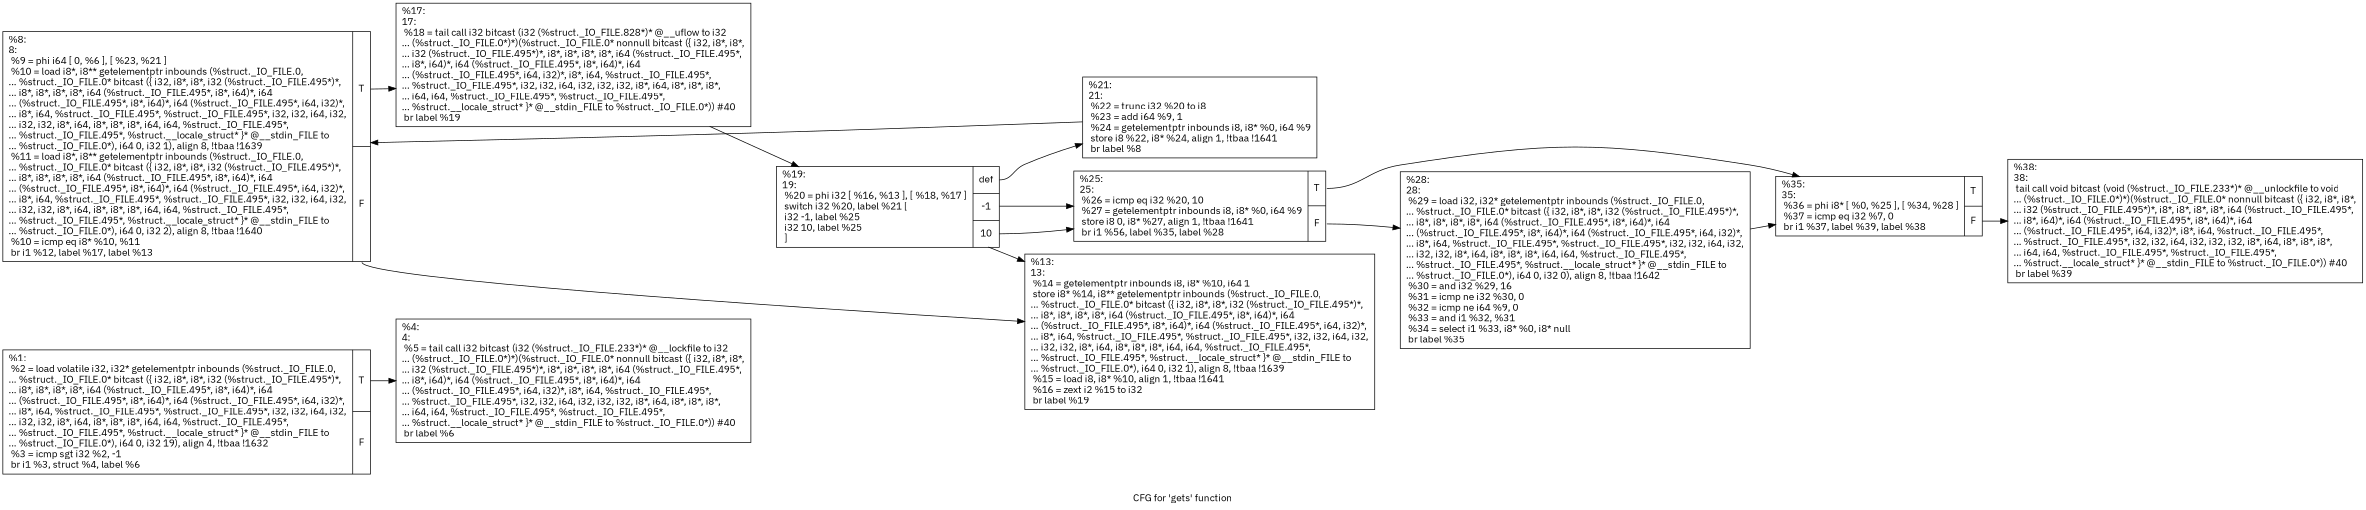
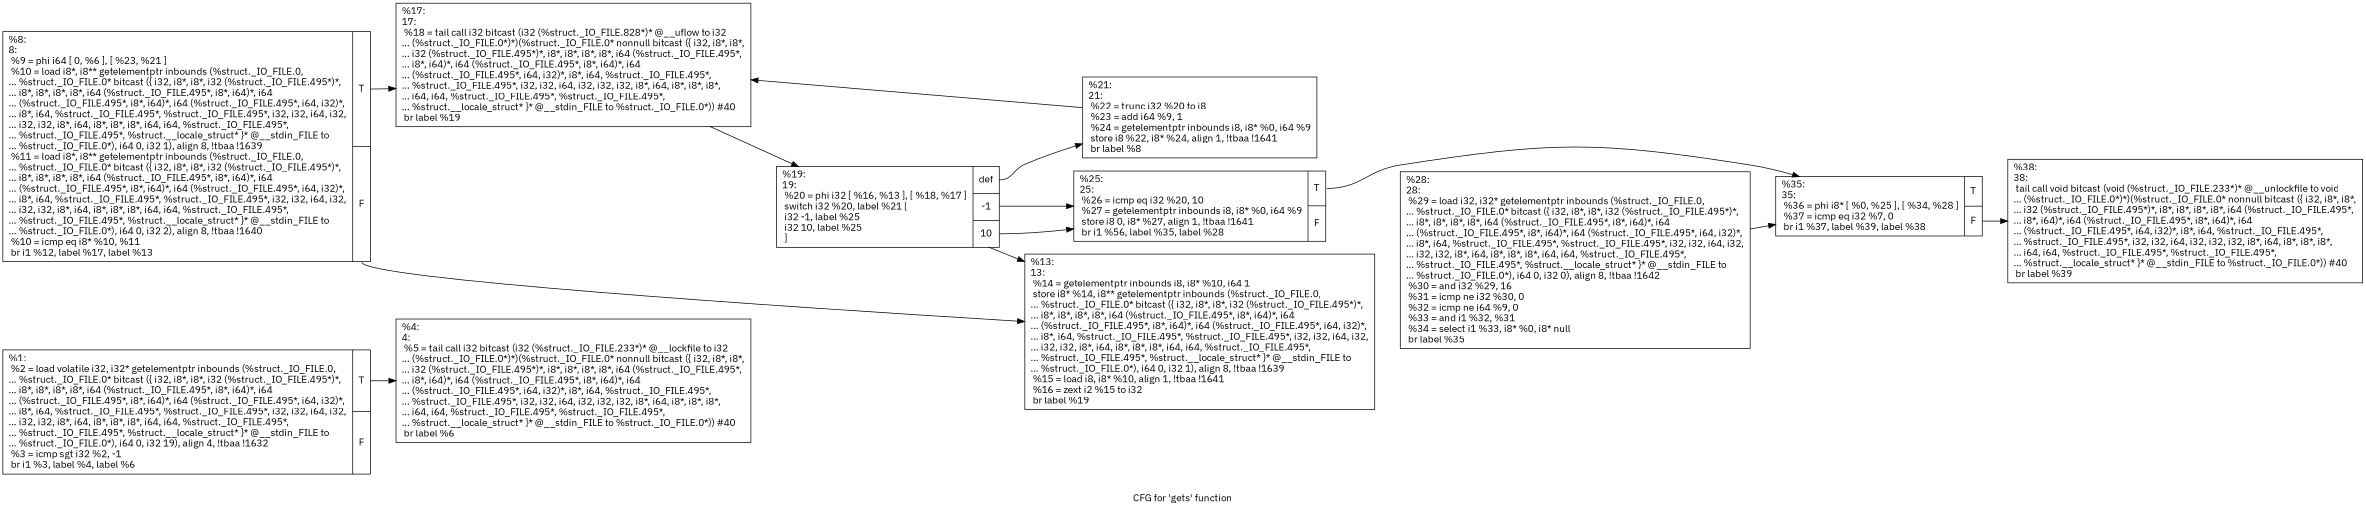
  digraph {
    fontname="IBM Plex Sans"
    label="CFG for 'gets' function"
    rankdir=LR
    node [fontname="IBM Plex Sans" shape=record]
    edge [fontname="IBM Plex Sans"]
-   n1 [label="{%1:\l  %2 = load volatile i32, i32* getelementptr inbounds (%struct._IO_FILE.0,\l... %struct._IO_FILE.0* bitcast (\{ i32, i8*, i8*, i32 (%struct._IO_FILE.495*)*,\l... i8*, i8*, i8*, i8*, i64 (%struct._IO_FILE.495*, i8*, i64)*, i64\l... (%struct._IO_FILE.495*, i8*, i64)*, i64 (%struct._IO_FILE.495*, i64, i32)*,\l... i8*, i64, %struct._IO_FILE.495*, %struct._IO_FILE.495*, i32, i32, i64, i32,\l... i32, i32, i8*, i64, i8*, i8*, i8*, i64, i64, %struct._IO_FILE.495*,\l... %struct._IO_FILE.495*, %struct.__locale_struct* \}* @__stdin_FILE to\l... %struct._IO_FILE.0*), i64 0, i32 19), align 4, !tbaa !1632\l  %3 = icmp sgt i32 %2, -1\l  br i1 %3, struct %4, label %6\l|{<s0>T|<s1>F}}"]
+   n1 [label="{%1:\l  %2 = load volatile i32, i32* getelementptr inbounds (%struct._IO_FILE.0,\l... %struct._IO_FILE.0* bitcast (\{ i32, i8*, i8*, i32 (%struct._IO_FILE.495*)*,\l... i8*, i8*, i8*, i8*, i64 (%struct._IO_FILE.495*, i8*, i64)*, i64\l... (%struct._IO_FILE.495*, i8*, i64)*, i64 (%struct._IO_FILE.495*, i64, i32)*,\l... i8*, i64, %struct._IO_FILE.495*, %struct._IO_FILE.495*, i32, i32, i64, i32,\l... i32, i32, i8*, i64, i8*, i8*, i8*, i64, i64, %struct._IO_FILE.495*,\l... %struct._IO_FILE.495*, %struct.__locale_struct* \}* @__stdin_FILE to\l... %struct._IO_FILE.0*), i64 0, i32 19), align 4, !tbaa !1632\l  %3 = icmp sgt i32 %2, -1\l  br i1 %3, label %4, label %6\l|{<s0>T|<s1>F}}"]
    n2 [label="{%4:\l4:                                                \l  %5 = tail call i32 bitcast (i32 (%struct._IO_FILE.233*)* @__lockfile to i32\l... (%struct._IO_FILE.0*)*)(%struct._IO_FILE.0* nonnull bitcast (\{ i32, i8*, i8*,\l... i32 (%struct._IO_FILE.495*)*, i8*, i8*, i8*, i8*, i64 (%struct._IO_FILE.495*,\l... i8*, i64)*, i64 (%struct._IO_FILE.495*, i8*, i64)*, i64\l... (%struct._IO_FILE.495*, i64, i32)*, i8*, i64, %struct._IO_FILE.495*,\l... %struct._IO_FILE.495*, i32, i32, i64, i32, i32, i32, i8*, i64, i8*, i8*, i8*,\l... i64, i64, %struct._IO_FILE.495*, %struct._IO_FILE.495*,\l... %struct.__locale_struct* \}* @__stdin_FILE to %struct._IO_FILE.0*)) #40\l  br label %6\l}"]
    n3 [label="{%8:\l8:                                                \l  %9 = phi i64 [ 0, %6 ], [ %23, %21 ]\l  %10 = load i8*, i8** getelementptr inbounds (%struct._IO_FILE.0,\l... %struct._IO_FILE.0* bitcast (\{ i32, i8*, i8*, i32 (%struct._IO_FILE.495*)*,\l... i8*, i8*, i8*, i8*, i64 (%struct._IO_FILE.495*, i8*, i64)*, i64\l... (%struct._IO_FILE.495*, i8*, i64)*, i64 (%struct._IO_FILE.495*, i64, i32)*,\l... i8*, i64, %struct._IO_FILE.495*, %struct._IO_FILE.495*, i32, i32, i64, i32,\l... i32, i32, i8*, i64, i8*, i8*, i8*, i64, i64, %struct._IO_FILE.495*,\l... %struct._IO_FILE.495*, %struct.__locale_struct* \}* @__stdin_FILE to\l... %struct._IO_FILE.0*), i64 0, i32 1), align 8, !tbaa !1639\l  %11 = load i8*, i8** getelementptr inbounds (%struct._IO_FILE.0,\l... %struct._IO_FILE.0* bitcast (\{ i32, i8*, i8*, i32 (%struct._IO_FILE.495*)*,\l... i8*, i8*, i8*, i8*, i64 (%struct._IO_FILE.495*, i8*, i64)*, i64\l... (%struct._IO_FILE.495*, i8*, i64)*, i64 (%struct._IO_FILE.495*, i64, i32)*,\l... i8*, i64, %struct._IO_FILE.495*, %struct._IO_FILE.495*, i32, i32, i64, i32,\l... i32, i32, i8*, i64, i8*, i8*, i8*, i64, i64, %struct._IO_FILE.495*,\l... %struct._IO_FILE.495*, %struct.__locale_struct* \}* @__stdin_FILE to\l... %struct._IO_FILE.0*), i64 0, i32 2), align 8, !tbaa !1640\l  %10 = icmp eq i8* %10, %11\l  br i1 %12, label %17, label %13\l|{<s0>T|<s1>F}}"]
    n4 [label="{%17:\l17:                                               \l  %18 = tail call i32 bitcast (i32 (%struct._IO_FILE.828*)* @__uflow to i32\l... (%struct._IO_FILE.0*)*)(%struct._IO_FILE.0* nonnull bitcast (\{ i32, i8*, i8*,\l... i32 (%struct._IO_FILE.495*)*, i8*, i8*, i8*, i8*, i64 (%struct._IO_FILE.495*,\l... i8*, i64)*, i64 (%struct._IO_FILE.495*, i8*, i64)*, i64\l... (%struct._IO_FILE.495*, i64, i32)*, i8*, i64, %struct._IO_FILE.495*,\l... %struct._IO_FILE.495*, i32, i32, i64, i32, i32, i32, i8*, i64, i8*, i8*, i8*,\l... i64, i64, %struct._IO_FILE.495*, %struct._IO_FILE.495*,\l... %struct.__locale_struct* \}* @__stdin_FILE to %struct._IO_FILE.0*)) #40\l  br label %19\l}"]
    n5 [label="{%13:\l13:                                               \l  %14 = getelementptr inbounds i8, i8* %10, i64 1\l  store i8* %14, i8** getelementptr inbounds (%struct._IO_FILE.0,\l... %struct._IO_FILE.0* bitcast (\{ i32, i8*, i8*, i32 (%struct._IO_FILE.495*)*,\l... i8*, i8*, i8*, i8*, i64 (%struct._IO_FILE.495*, i8*, i64)*, i64\l... (%struct._IO_FILE.495*, i8*, i64)*, i64 (%struct._IO_FILE.495*, i64, i32)*,\l... i8*, i64, %struct._IO_FILE.495*, %struct._IO_FILE.495*, i32, i32, i64, i32,\l... i32, i32, i8*, i64, i8*, i8*, i8*, i64, i64, %struct._IO_FILE.495*,\l... %struct._IO_FILE.495*, %struct.__locale_struct* \}* @__stdin_FILE to\l... %struct._IO_FILE.0*), i64 0, i32 1), align 8, !tbaa !1639\l  %15 = load i8, i8* %10, align 1, !tbaa !1641\l  %16 = zext i2 %15 to i32\l  br label %19\l}"]
    n6 [label="{%19:\l19:                                               \l  %20 = phi i32 [ %16, %13 ], [ %18, %17 ]\l  switch i32 %20, label %21 [\l    i32 -1, label %25\l    i32 10, label %25\l  ]\l|{<s0>def|<s1>-1|<s2>10}}"]
    n7 [label="{%21:\l21:                                               \l  %22 = trunc i32 %20 to i8\l  %23 = add i64 %9, 1\l  %24 = getelementptr inbounds i8, i8* %0, i64 %9\l  store i8 %22, i8* %24, align 1, !tbaa !1641\l  br label %8\l}"]
    n8 [label="{%25:\l25:                                               \l  %26 = icmp eq i32 %20, 10\l  %27 = getelementptr inbounds i8, i8* %0, i64 %9\l  store i8 0, i8* %27, align 1, !tbaa !1641\l  br i1 %56, label %35, label %28\l|{<s0>T|<s1>F}}"]
    n9 [label="{%35:\l35:                                               \l  %36 = phi i8* [ %0, %25 ], [ %34, %28 ]\l  %37 = icmp eq i32 %7, 0\l  br i1 %37, label %39, label %38\l|{<s0>T|<s1>F}}"]
    n10 [label="{%28:\l28:                                               \l  %29 = load i32, i32* getelementptr inbounds (%struct._IO_FILE.0,\l... %struct._IO_FILE.0* bitcast (\{ i32, i8*, i8*, i32 (%struct._IO_FILE.495*)*,\l... i8*, i8*, i8*, i8*, i64 (%struct._IO_FILE.495*, i8*, i64)*, i64\l... (%struct._IO_FILE.495*, i8*, i64)*, i64 (%struct._IO_FILE.495*, i64, i32)*,\l... i8*, i64, %struct._IO_FILE.495*, %struct._IO_FILE.495*, i32, i32, i64, i32,\l... i32, i32, i8*, i64, i8*, i8*, i8*, i64, i64, %struct._IO_FILE.495*,\l... %struct._IO_FILE.495*, %struct.__locale_struct* \}* @__stdin_FILE to\l... %struct._IO_FILE.0*), i64 0, i32 0), align 8, !tbaa !1642\l  %30 = and i32 %29, 16\l  %31 = icmp ne i32 %30, 0\l  %32 = icmp ne i64 %9, 0\l  %33 = and i1 %32, %31\l  %34 = select i1 %33, i8* %0, i8* null\l  br label %35\l}"]
    n11 [label="{%38:\l38:                                               \l  tail call void bitcast (void (%struct._IO_FILE.233*)* @__unlockfile to void\l... (%struct._IO_FILE.0*)*)(%struct._IO_FILE.0* nonnull bitcast (\{ i32, i8*, i8*,\l... i32 (%struct._IO_FILE.495*)*, i8*, i8*, i8*, i8*, i64 (%struct._IO_FILE.495*,\l... i8*, i64)*, i64 (%struct._IO_FILE.495*, i8*, i64)*, i64\l... (%struct._IO_FILE.495*, i64, i32)*, i8*, i64, %struct._IO_FILE.495*,\l... %struct._IO_FILE.495*, i32, i32, i64, i32, i32, i32, i8*, i64, i8*, i8*, i8*,\l... i64, i64, %struct._IO_FILE.495*, %struct._IO_FILE.495*,\l... %struct.__locale_struct* \}* @__stdin_FILE to %struct._IO_FILE.0*)) #40\l  br label %39\l}"]
    n1 -> n2 [tailport=s0]
    n3 -> n4 [tailport=s0]
    n3 -> n5 [tailport=s1]
    n4 -> n6
    n6 -> n5
    n6 -> n7 [tailport=s0]
    n6 -> n8 [tailport=s1]
    n6 -> n8 [tailport=s2]
-   n7 -> n3
+   n7 -> n4
    n8 -> n9 [tailport=s0]
-   n8 -> n10 [tailport=s1]
    n9 -> n11 [tailport=s1]
    n10 -> n9
  }
